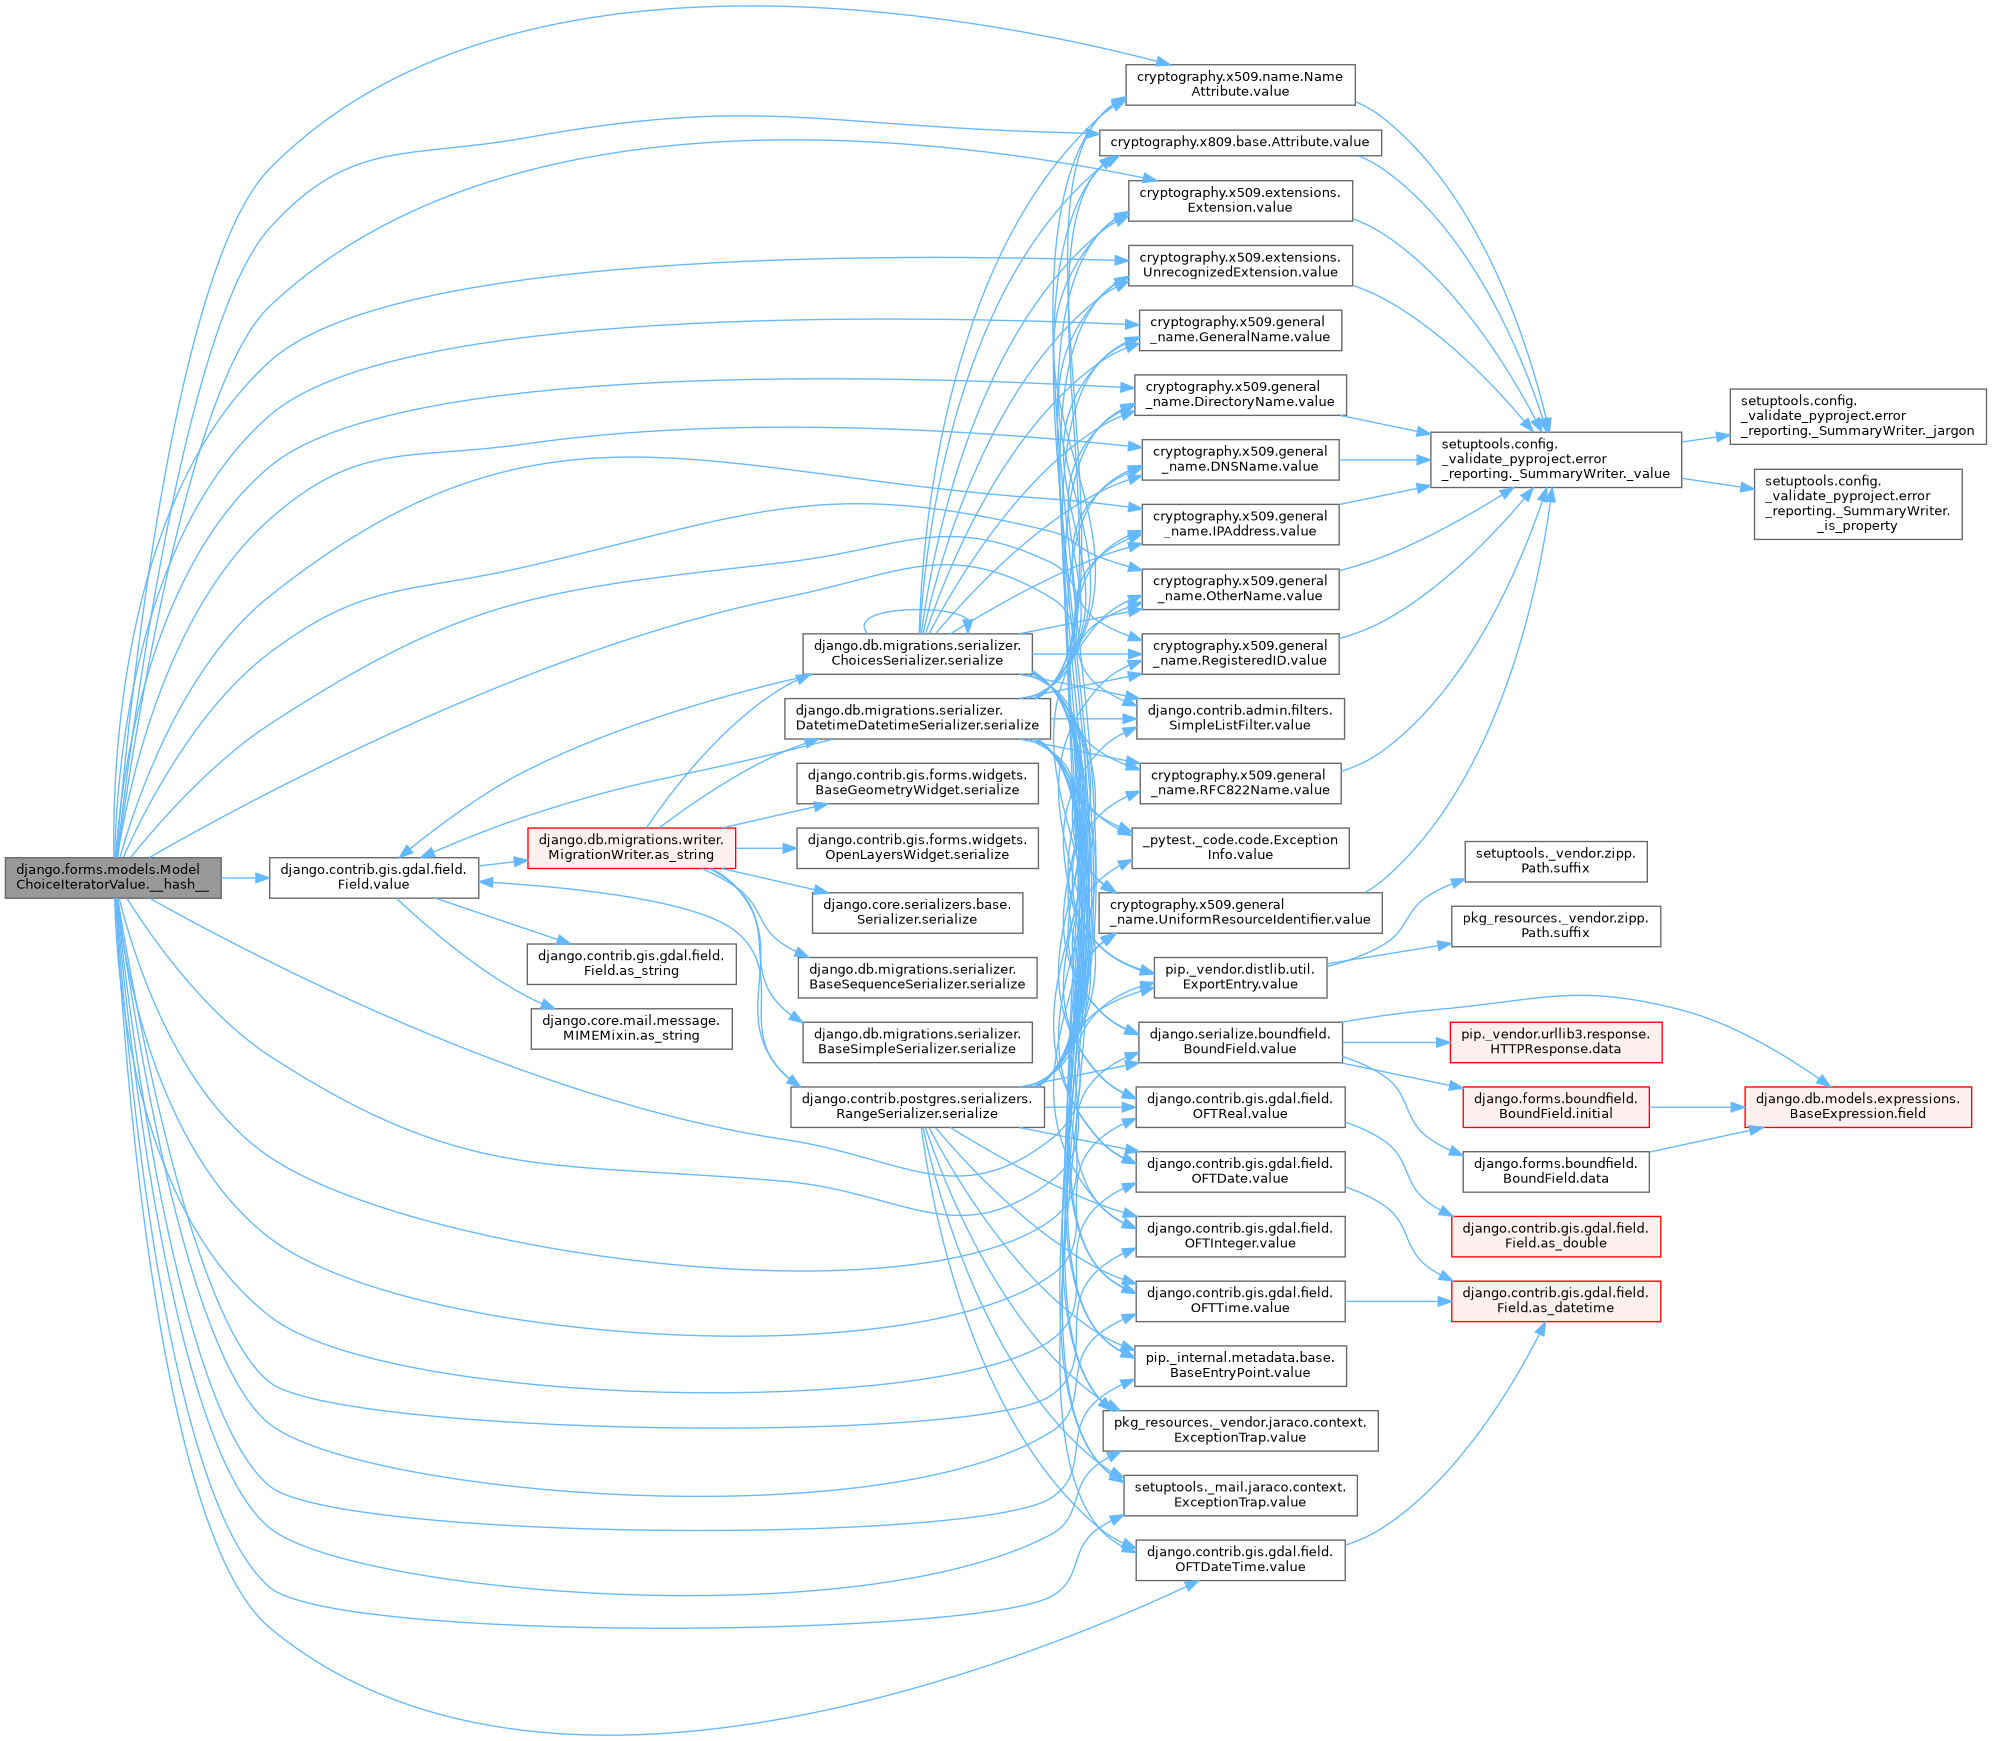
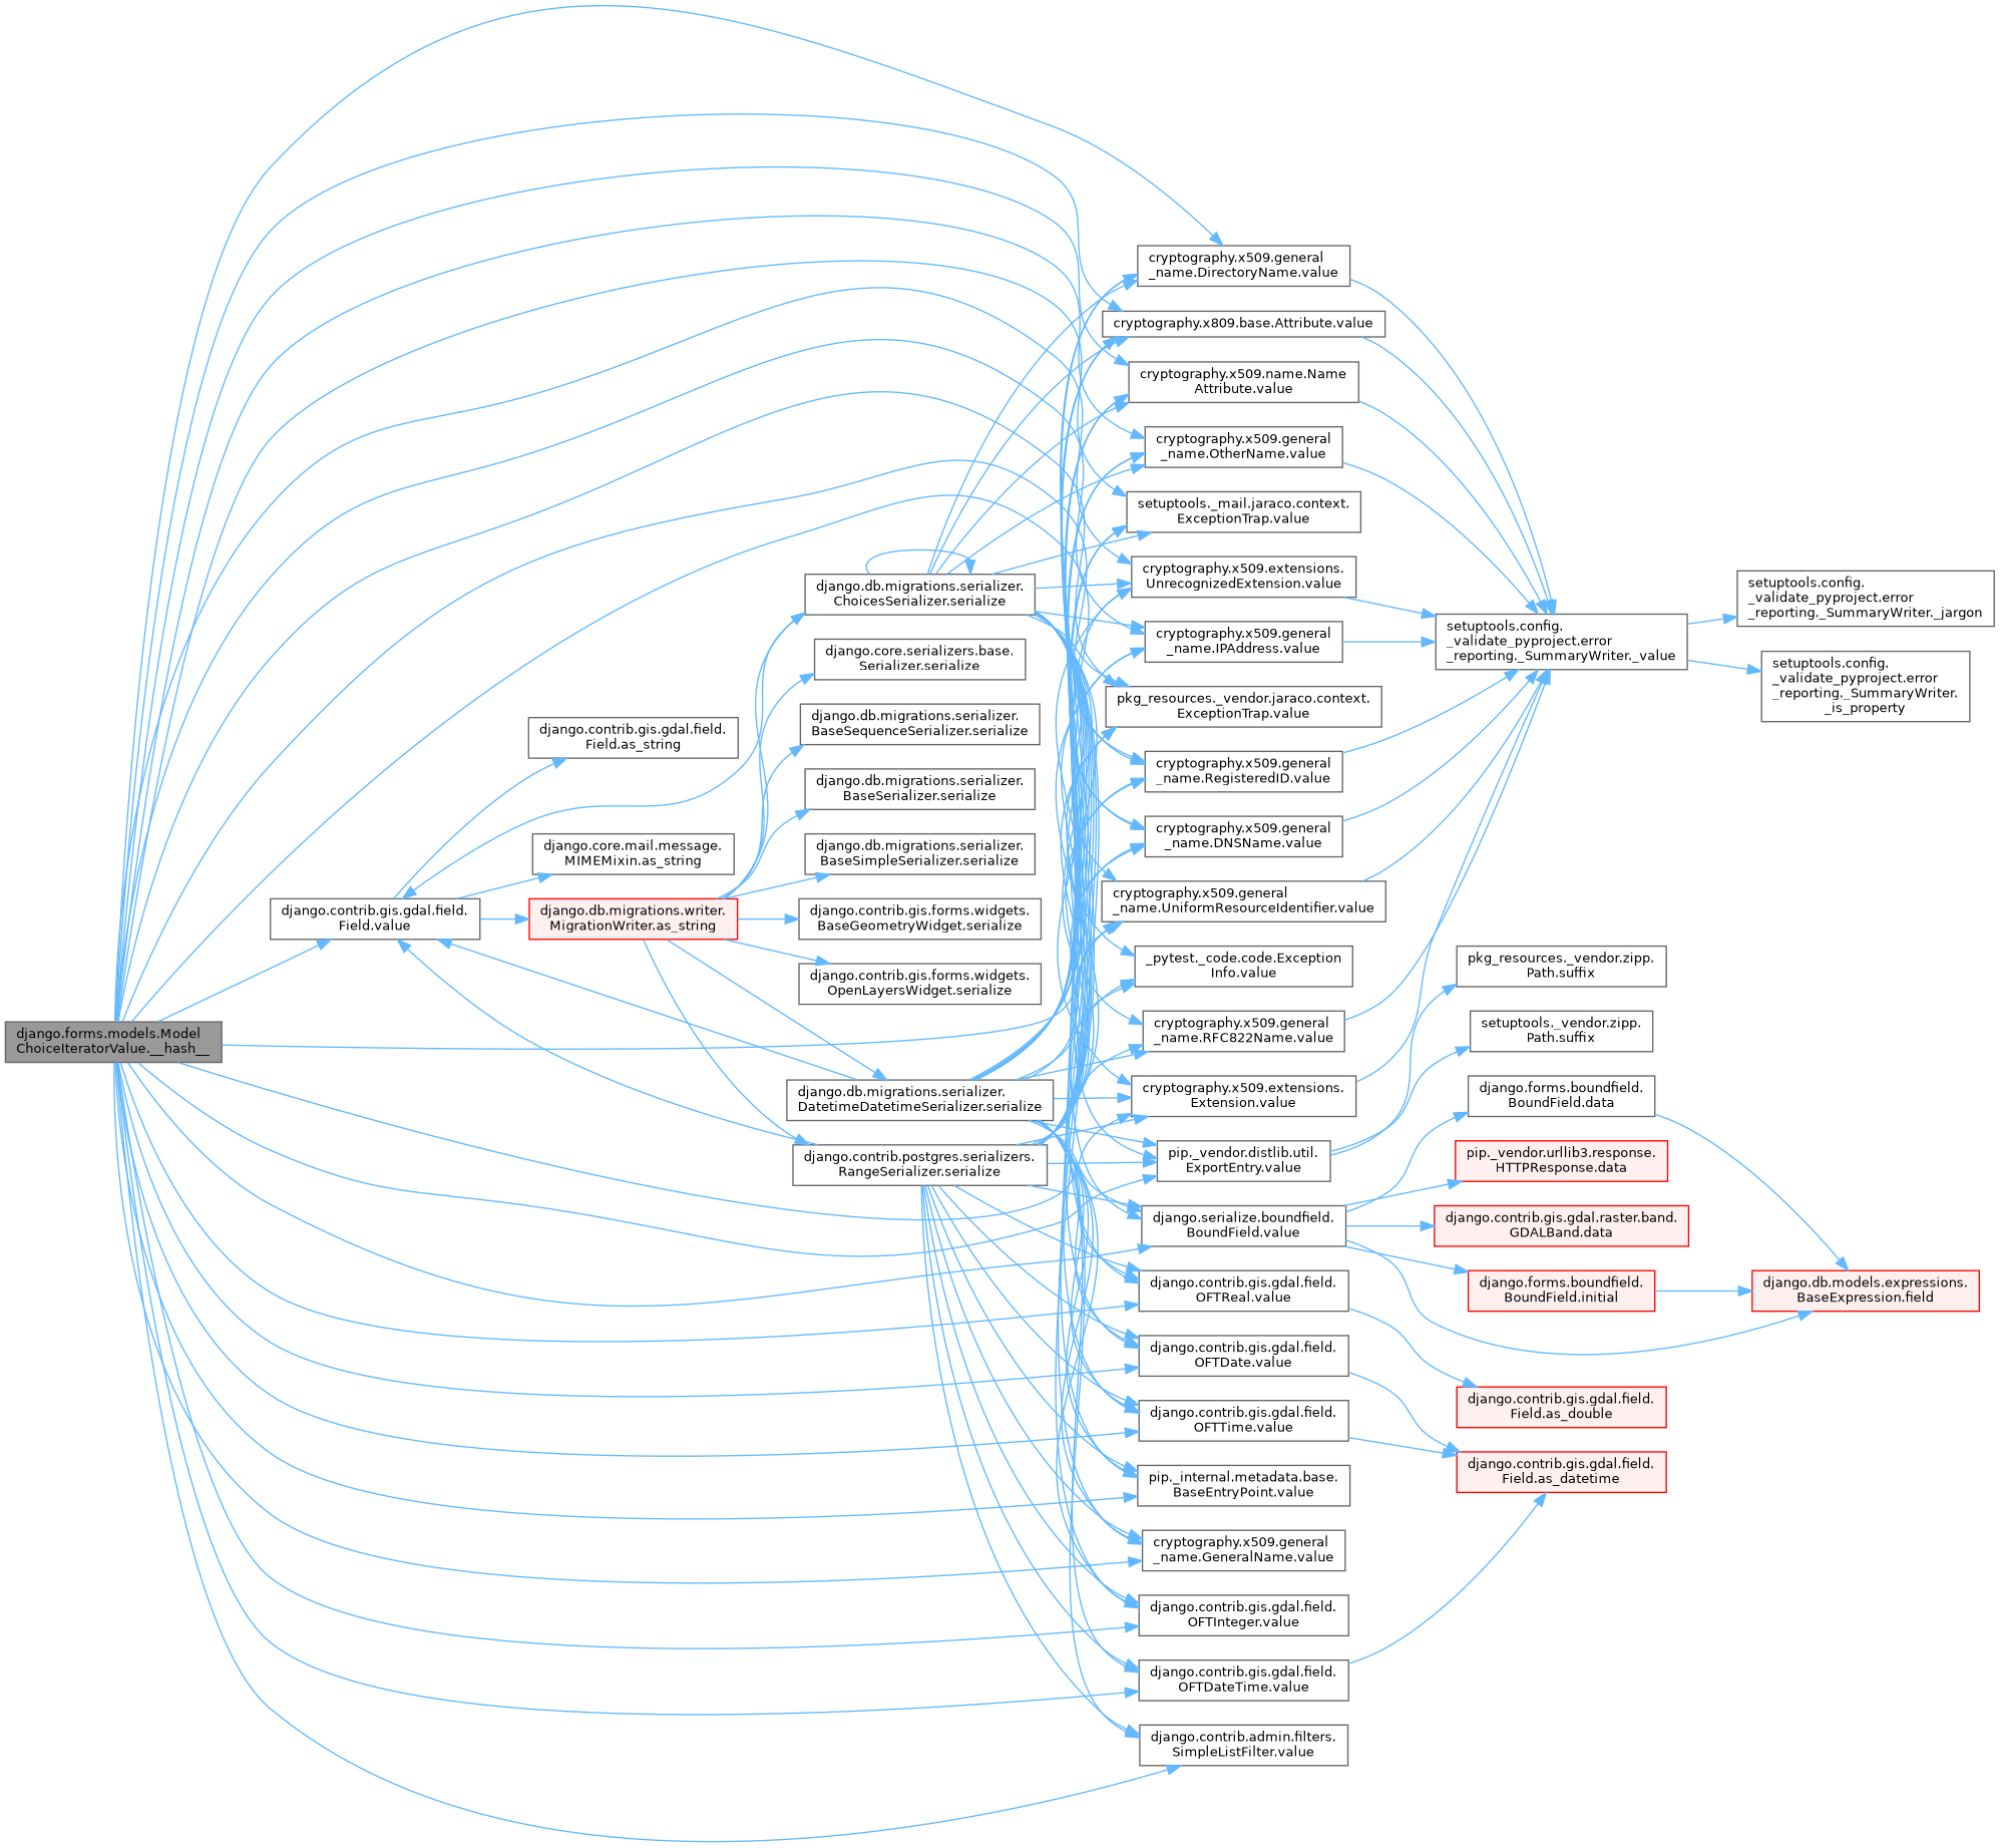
  digraph {
    rankdir=LR
    node [color=grey40 fillcolor=white fontname=Helvetica fontsize=10 shape=box style=filled]
    edge [color=steelblue1 fontname=Helvetica fontsize=10 labelfontname=Helvetica labelfontsize=10 style=solid]
    n1 [color=gray40 fillcolor=grey60 fontcolor=black height=0.2 label="django.forms.models.Model\lChoiceIteratorValue.__hash__" width=0.4]
    n2 [height=0.2 label="cryptography.x809.base.Attribute.value" width=0.4]
    n3 [height=0.2 label="cryptography.x509.extensions.\lExtension.value" width=0.4]
    n4 [height=0.2 label="cryptography.x509.extensions.\lUnrecognizedExtension.value" width=0.4]
    n5 [height=0.2 label="cryptography.x509.general\l_name.DirectoryName.value" width=0.4]
    n6 [height=0.2 label="cryptography.x509.general\l_name.DNSName.value" width=0.4]
    n7 [height=0.2 label="cryptography.x509.general\l_name.GeneralName.value" width=0.4]
    n8 [height=0.2 label="cryptography.x509.general\l_name.IPAddress.value" width=0.4]
    n9 [height=0.2 label="cryptography.x509.general\l_name.OtherName.value" width=0.4]
    n10 [height=0.2 label="cryptography.x509.general\l_name.RegisteredID.value" width=0.4]
    n11 [height=0.2 label="cryptography.x509.general\l_name.UniformResourceIdentifier.value" width=0.4]
    n12 [height=0.2 label="cryptography.x509.name.Name\lAttribute.value" width=0.4]
    n13 [height=0.2 label="django.contrib.admin.filters.\lSimpleListFilter.value" width=0.4]
    n14 [height=0.2 label="django.contrib.gis.gdal.field.\lField.value" width=0.4]
    n15 [height=0.2 label="django.contrib.gis.gdal.field.\lOFTDate.value" width=0.4]
    n16 [height=0.2 label="django.contrib.gis.gdal.field.\lOFTDateTime.value" width=0.4]
    n17 [height=0.2 label="django.contrib.gis.gdal.field.\lOFTInteger.value" width=0.4]
    n18 [height=0.2 label="django.contrib.gis.gdal.field.\lOFTReal.value" width=0.4]
    n19 [height=0.2 label="django.contrib.gis.gdal.field.\lOFTTime.value" width=0.4]
    n20 [height=0.2 label="django.serialize.boundfield.\lBoundField.value" width=0.4]
    n21 [height=0.2 label="pip._internal.metadata.base.\lBaseEntryPoint.value" width=0.4]
    n22 [height=0.2 label="pip._vendor.distlib.util.\lExportEntry.value" width=0.4]
    n23 [height=0.2 label="pkg_resources._vendor.jaraco.context.\lExceptionTrap.value" width=0.4]
    n24 [height=0.2 label="setuptools._mail.jaraco.context.\lExceptionTrap.value" width=0.4]
    n25 [height=0.2 label="_pytest._code.code.Exception\lInfo.value" width=0.4]
    n26 [height=0.2 label="setuptools.config.\l_validate_pyproject.error\l_reporting._SummaryWriter._value" width=0.4]
    n27 [height=0.2 label="cryptography.x509.general\l_name.RFC822Name.value" width=0.4]
    n28 [height=0.2 label="django.contrib.gis.gdal.field.\lField.as_string" width=0.4]
    n29 [height=0.2 label="django.core.mail.message.\lMIMEMixin.as_string" width=0.4]
    n30 [color=red fillcolor="#FFF0F0" height=0.2 label="django.db.migrations.writer.\lMigrationWriter.as_string" width=0.4]
    n31 [color=red fillcolor="#FFF0F0" height=0.2 label="django.contrib.gis.gdal.field.\lField.as_datetime" width=0.4]
    n32 [color=red fillcolor="#FFF0F0" height=0.2 label="django.contrib.gis.gdal.field.\lField.as_double" width=0.4]
+   n33 [color=red fillcolor="#FFF0F0" height=0.2 label="django.contrib.gis.gdal.raster.band.\lGDALBand.data" width=0.4]
    n34 [height=0.2 label="django.forms.boundfield.\lBoundField.data" width=0.4]
    n35 [color=red fillcolor="#FFF0F0" height=0.2 label="django.db.models.expressions.\lBaseExpression.field" width=0.4]
    n36 [color=red fillcolor="#FFF0F0" height=0.2 label="pip._vendor.urllib3.response.\lHTTPResponse.data" width=0.4]
    n37 [color=red fillcolor="#FFF0F0" height=0.2 label="django.forms.boundfield.\lBoundField.initial" width=0.4]
    n38 [height=0.2 label="pkg_resources._vendor.zipp.\lPath.suffix" width=0.4]
    n39 [height=0.2 label="setuptools._vendor.zipp.\lPath.suffix" width=0.4]
    n40 [height=0.2 label="setuptools.config.\l_validate_pyproject.error\l_reporting._SummaryWriter.\l_is_property" width=0.4]
    n41 [height=0.2 label="setuptools.config.\l_validate_pyproject.error\l_reporting._SummaryWriter._jargon" width=0.4]
    n42 [height=0.2 label="django.contrib.gis.forms.widgets.\lBaseGeometryWidget.serialize" width=0.4]
    n43 [height=0.2 label="django.contrib.gis.forms.widgets.\lOpenLayersWidget.serialize" width=0.4]
    n44 [height=0.2 label="django.contrib.postgres.serializers.\lRangeSerializer.serialize" width=0.4]
    n45 [height=0.2 label="django.core.serializers.base.\lSerializer.serialize" width=0.4]
    n46 [height=0.2 label="django.db.migrations.serializer.\lBaseSequenceSerializer.serialize" width=0.4]
+   n47 [height=0.2 label="django.db.migrations.serializer.\lBaseSerializer.serialize" width=0.4]
    n48 [height=0.2 label="django.db.migrations.serializer.\lBaseSimpleSerializer.serialize" width=0.4]
    n49 [height=0.2 label="django.db.migrations.serializer.\lChoicesSerializer.serialize" width=0.4]
    n50 [height=0.2 label="django.db.migrations.serializer.\lDatetimeDatetimeSerializer.serialize" width=0.4]
    n1 -> n2
    n1 -> n3
    n1 -> n4
    n1 -> n5
    n1 -> n6
    n1 -> n7
    n1 -> n8
    n1 -> n9
    n1 -> n10
    n1 -> n11
    n1 -> n12
    n1 -> n13
    n1 -> n14
    n1 -> n15
    n1 -> n16
    n1 -> n17
    n1 -> n18
    n1 -> n19
    n1 -> n20
    n1 -> n21
    n1 -> n22
    n1 -> n23
    n1 -> n24
    n2 -> n26
    n3 -> n26
    n4 -> n26
    n5 -> n26
    n6 -> n26
    n8 -> n26
    n9 -> n26
    n10 -> n26
    n11 -> n26
    n12 -> n26
    n14 -> n28
    n14 -> n29
    n14 -> n30
    n15 -> n31
    n16 -> n31
    n18 -> n32
    n19 -> n31
+   n20 -> n33
    n20 -> n34
    n20 -> n35
    n20 -> n36
    n20 -> n37
    n22 -> n38
    n22 -> n39
    n26 -> n40
    n26 -> n41
    n27 -> n26
    n30 -> n42
    n30 -> n43
    n30 -> n44
    n30 -> n45
    n30 -> n46
+   n30 -> n47
    n30 -> n48
    n30 -> n49
    n30 -> n50
    n34 -> n35
    n37 -> n35
    n44 -> n2
    n44 -> n3
    n44 -> n4
    n44 -> n5
    n44 -> n6
    n44 -> n7
    n44 -> n8
    n44 -> n9
    n44 -> n10
    n44 -> n11
    n44 -> n12
    n44 -> n13
    n44 -> n14
    n44 -> n15
    n44 -> n16
    n44 -> n17
    n44 -> n18
    n44 -> n19
    n44 -> n20
    n44 -> n21
    n44 -> n22
    n44 -> n23
    n44 -> n24
    n44 -> n25
    n44 -> n27
    n49 -> n2
    n49 -> n3
    n49 -> n4
    n49 -> n5
    n49 -> n6
    n49 -> n7
    n49 -> n8
    n49 -> n9
    n49 -> n10
    n49 -> n11
    n49 -> n12
-   n49 -> n13
    n49 -> n14
    n49 -> n15
    n49 -> n17
    n49 -> n18
    n49 -> n19
    n49 -> n20
    n49 -> n21
    n49 -> n22
    n49 -> n23
    n49 -> n24
    n49 -> n25
    n49 -> n27
    n49 -> n49
    n50 -> n2
    n50 -> n3
    n50 -> n4
    n50 -> n5
    n50 -> n6
    n50 -> n7
    n50 -> n8
    n50 -> n9
    n50 -> n10
    n50 -> n11
    n50 -> n12
    n50 -> n13
    n50 -> n14
    n50 -> n15
    n50 -> n16
    n50 -> n17
    n50 -> n18
    n50 -> n19
    n50 -> n20
    n50 -> n21
    n50 -> n22
    n50 -> n23
    n50 -> n24
    n50 -> n25
    n50 -> n27
  }
